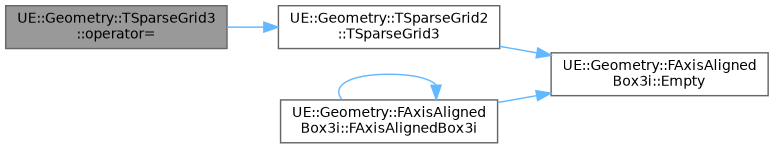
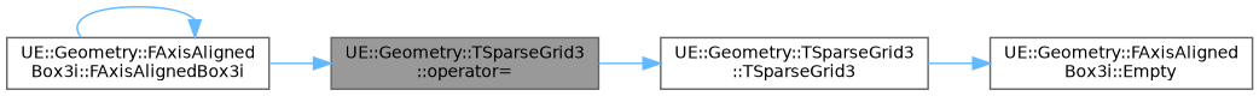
  digraph {
    rankdir=LR
    node [color=grey40 fillcolor=white fontname=Helvetica fontsize=10 shape=box style=filled]
    edge [color=steelblue1 fontname=Helvetica fontsize=10 labelfontname=Helvetica labelfontsize=10 style=solid]
    n1 [color=gray40 fillcolor=grey60 fontcolor=black height=0.2 label="UE::Geometry::TSparseGrid3\l::operator=" width=0.4]
-   n2 [height=0.2 label="UE::Geometry::TSparseGrid2\l::TSparseGrid3" width=0.4]
+   n2 [height=0.2 label="UE::Geometry::TSparseGrid3\l::TSparseGrid3" width=0.4]
    n3 [height=0.2 label="UE::Geometry::FAxisAligned\lBox3i::Empty" width=0.4]
    n4 [height=0.2 label="UE::Geometry::FAxisAligned\lBox3i::FAxisAlignedBox3i" width=0.4]
    n1 -> n2
    n2 -> n3
-   n4 -> n3
+   n4 -> n1
    n4 -> n4
  }
